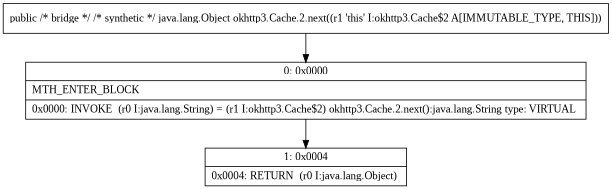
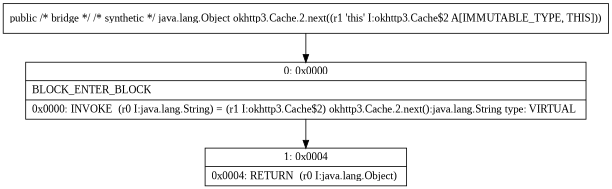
  digraph {
    fontname="Liberation Serif"
    node [shape=record fontname="Liberation Serif"]
    edge [fontname="Liberation Serif"]
-   n1 [label="{0\:\ 0x0000|MTH_ENTER_BLOCK\l|0x0000: INVOKE  (r0 I:java.lang.String) = (r1 I:okhttp3.Cache$2) okhttp3.Cache.2.next():java.lang.String type: VIRTUAL \l}"]
+   n1 [label="{0\:\ 0x0000|BLOCK_ENTER_BLOCK\l|0x0000: INVOKE  (r0 I:java.lang.String) = (r1 I:okhttp3.Cache$2) okhttp3.Cache.2.next():java.lang.String type: VIRTUAL \l}"]
    n2 [label="{1\:\ 0x0004|0x0004: RETURN  (r0 I:java.lang.Object) \l}"]
    n3 [label="{public \/* bridge *\/ \/* synthetic *\/ java.lang.Object okhttp3.Cache.2.next((r1 'this' I:okhttp3.Cache$2 A[IMMUTABLE_TYPE, THIS])) }"]
    n1 -> n2
    n3 -> n1
  }
